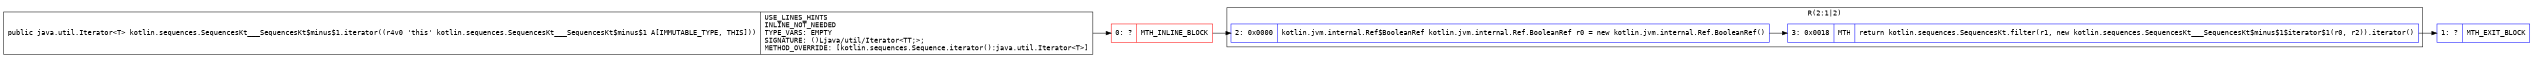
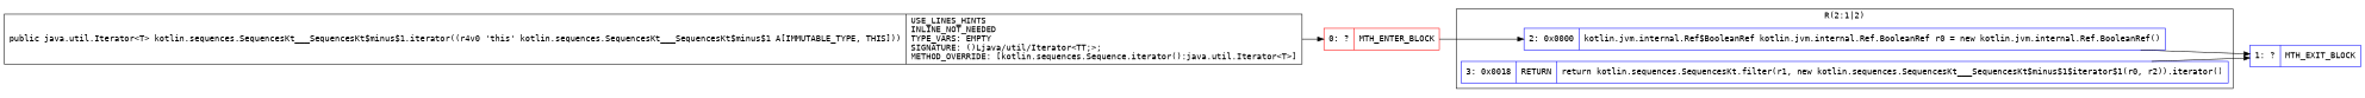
  digraph {
    fontname="DejaVu Sans Mono"
    rankdir=LR
    node [color=blue fontname="DejaVu Sans Mono" shape=record]
    edge [fontname="DejaVu Sans Mono"]
    n1 [label="{2\:\ 0x0000|kotlin.jvm.internal.Ref$BooleanRef kotlin.jvm.internal.Ref.BooleanRef r0 = new kotlin.jvm.internal.Ref.BooleanRef()\l}"]
-   n2 [label="{3\:\ 0x0018|MTH\l|return kotlin.sequences.SequencesKt.filter(r1, new kotlin.sequences.SequencesKt___SequencesKt$minus$1$iterator$1(r0, r2)).iterator()\l}"]
+   n2 [label="{3\:\ 0x0018|RETURN\l|return kotlin.sequences.SequencesKt.filter(r1, new kotlin.sequences.SequencesKt___SequencesKt$minus$1$iterator$1(r0, r2)).iterator()\l}"]
    n3 [label="{1\:\ ?|MTH_EXIT_BLOCK\l}"]
-   n4 [color=red label="{0\:\ ?|MTH_INLINE_BLOCK\l}"]
+   n4 [color=red label="{0\:\ ?|MTH_ENTER_BLOCK\l}"]
    n5 [label="{public java.util.Iterator\<T\> kotlin.sequences.SequencesKt___SequencesKt$minus$1.iterator((r4v0 'this' kotlin.sequences.SequencesKt___SequencesKt$minus$1 A[IMMUTABLE_TYPE, THIS]))  | USE_LINES_HINTS\lINLINE_NOT_NEEDED\lTYPE_VARS: EMPTY\lSIGNATURE: ()Ljava\/util\/Iterator\<TT;\>;\lMETHOD_OVERRIDE: [kotlin.sequences.Sequence.iterator():java.util.Iterator\<T\>]\l}" color=""]
    subgraph cluster_1 {
      label="R(2:1|2)"
      n1
      n2
    }
-   n1 -> n2
+   n1 -> n3
    n2 -> n3
    n4 -> n1
    n5 -> n4
  }
